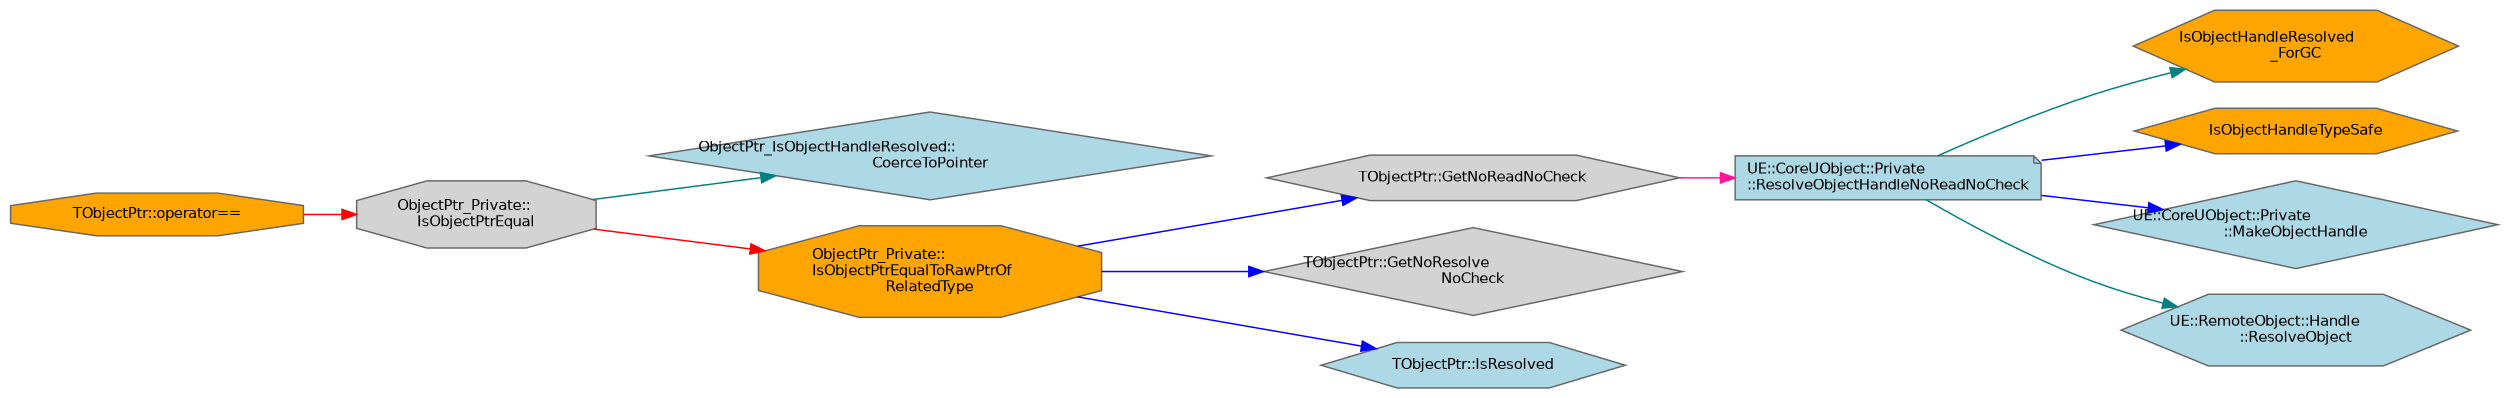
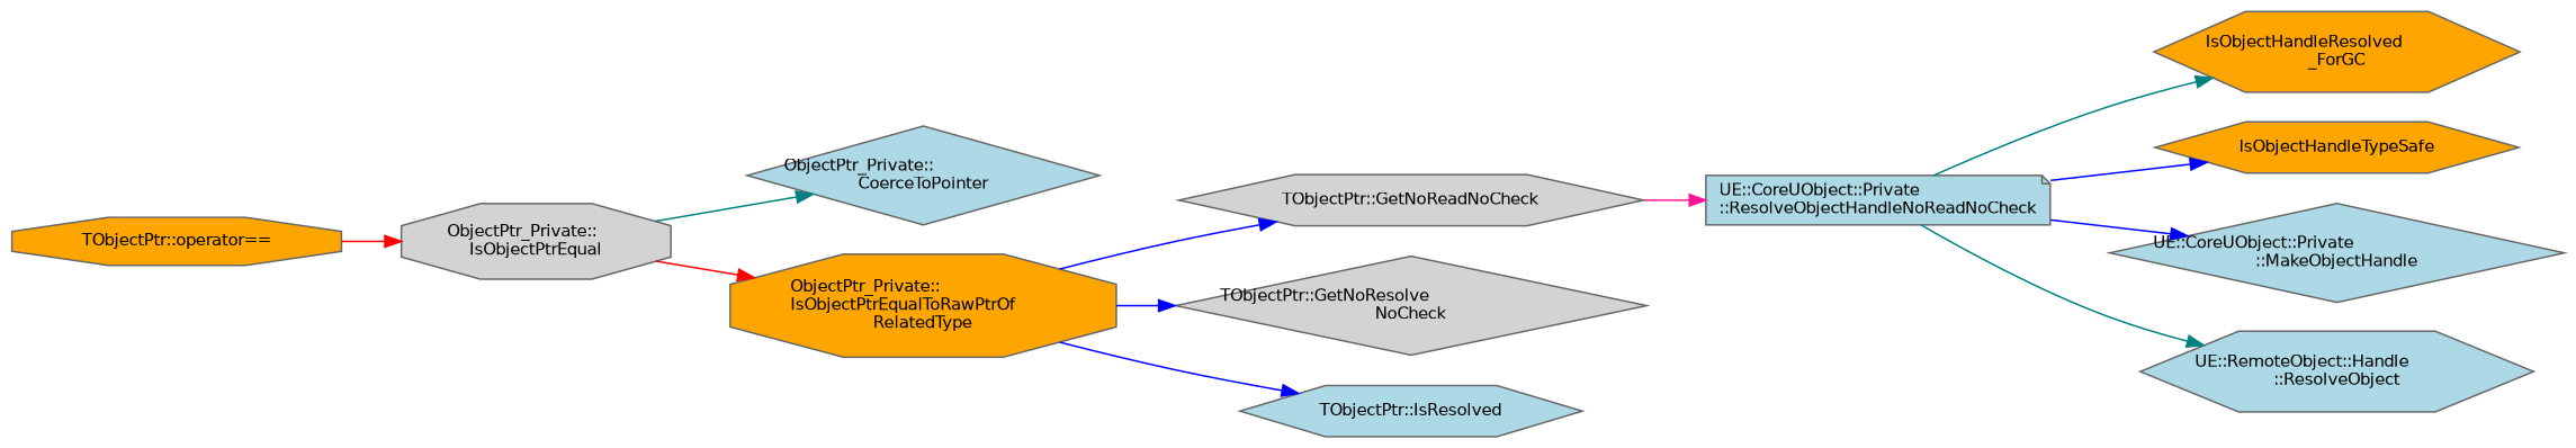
  digraph {
    rankdir=LR
    node [color=grey40 fillcolor=lightblue fontname=Helvetica fontsize=10 shape=hexagon style=filled]
    edge [color=blue fontname=Helvetica fontsize=10 labelfontname=Helvetica labelfontsize=10 style=solid]
    n1 [color=gray40 fillcolor=orange fontcolor=black height=0.2 label="TObjectPtr::operator==" shape=octagon width=0.4]
    n2 [fillcolor=lightgrey height=0.2 label="ObjectPtr_Private::\lIsObjectPtrEqual" shape=octagon width=0.4]
-   n3 [height=0.2 label="ObjectPtr_IsObjectHandleResolved::\lCoerceToPointer" shape=diamond width=0.4]
+   n3 [height=0.2 label="ObjectPtr_Private::\lCoerceToPointer" shape=diamond width=0.4]
    n4 [fillcolor=orange height=0.2 label="ObjectPtr_Private::\lIsObjectPtrEqualToRawPtrOf\lRelatedType" shape=octagon width=0.4]
    n5 [fillcolor=lightgrey height=0.2 label="TObjectPtr::GetNoReadNoCheck" width=0.4]
    n6 [fillcolor=lightgrey height=0.2 label="TObjectPtr::GetNoResolve\lNoCheck" shape=diamond width=0.4]
    n7 [height=0.2 label="TObjectPtr::IsResolved" width=0.4]
    n8 [height=0.2 label="UE::CoreUObject::Private\l::ResolveObjectHandleNoReadNoCheck" shape=note width=0.4]
    n9 [fillcolor=orange height=0.2 label="IsObjectHandleResolved\l_ForGC" width=0.4]
    n10 [fillcolor=orange height=0.2 label=IsObjectHandleTypeSafe width=0.4]
    n11 [height=0.2 label="UE::CoreUObject::Private\l::MakeObjectHandle" shape=diamond width=0.4]
    n12 [height=0.2 label="UE::RemoteObject::Handle\l::ResolveObject" width=0.4]
    n1 -> n2 [color=red]
    n2 -> n3 [color=teal]
    n2 -> n4 [color=red]
    n4 -> n5
    n4 -> n6
    n4 -> n7
    n5 -> n8 [color=deeppink]
    n8 -> n9 [color=teal]
    n8 -> n10
    n8 -> n11
    n8 -> n12 [color=teal]
  }
